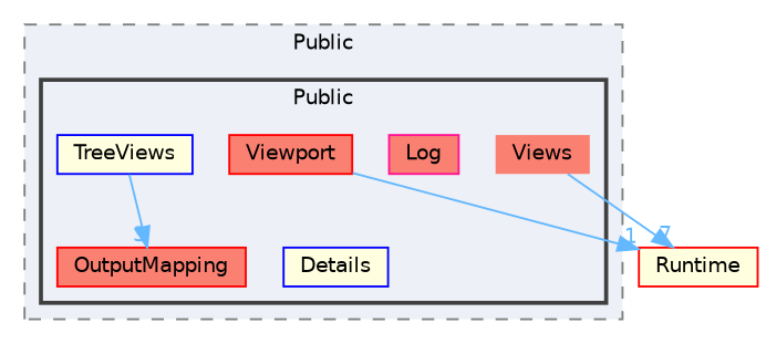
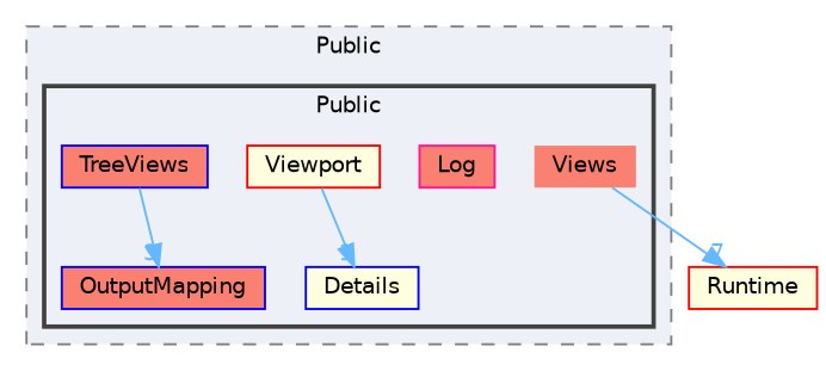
  digraph {
    compound=true
    node [color=red fillcolor=salmon fontname=Helvetica fontsize=10 shape=box style=filled]
    edge [color=steelblue1 fontcolor=steelblue1 fontname=Helvetica fontsize=10 labeldistance=1.5 labelfontname=Helvetica labelfontsize=10]
    n1 [height=0.2 label=Views shape=plaintext width=0.4]
    n2 [color=blue fillcolor=lightyellow height=0.2 label=Details width=0.4]
    n3 [color=deeppink height=0.2 label=Log width=0.4]
-   n4 [height=0.2 label=OutputMapping width=0.4]
-   n5 [color=blue fillcolor=lightyellow height=0.2 label=TreeViews width=0.4]
-   n6 [height=0.2 label=Viewport width=0.4]
+   n4 [color=blue height=0.2 label=OutputMapping width=0.4]
+   n5 [color=blue height=0.2 label=TreeViews width=0.4]
+   n6 [fillcolor=lightyellow height=0.2 label=Viewport width=0.4]
    n7 [fillcolor=lightyellow height=0.2 label=Runtime width=0.4]
    subgraph cluster_1 {
      bgcolor="#edf0f7"
      fontname=Helvetica
      fontsize=10
      label=Public
      pencolor=grey50
      style="filled,dashed"
      subgraph cluster_2 {
        bgcolor="#edf0f7"
        fontname=Helvetica
        fontsize=10
        label=Public
        pencolor=grey25
        style="filled,bold"
        n1
        n2
        n3
        n4
        n5
        n6
      }
    }
    n1 -> n7 [headlabel=7]
    n5 -> n4 [headlabel=3]
-   n6 -> n7 [headlabel=1]
+   n6 -> n2 [headlabel=1]
  }
